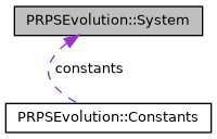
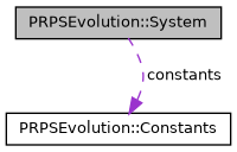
  digraph {
    node [color=black fontname=Helvetica fontsize=10 shape=record style=filled]
    n1 [fillcolor=grey75 fontcolor=black height=0.2 label="PRPSEvolution::System" width=0.4]
    n2 [fillcolor=white height=0.2 label="PRPSEvolution::Constants" width=0.4]
-   n1 -> n2 [color=darkorchid3 dir=back fontname=Helvetica fontsize=10 label=" constants" labelfontname=Helvetica labelfontsize=10 style=dashed]
+   n2 -> n1 [color=darkorchid3 dir=back fontname=Helvetica fontsize=10 label=" constants" labelfontname=Helvetica labelfontsize=10 style=dashed]
  }
